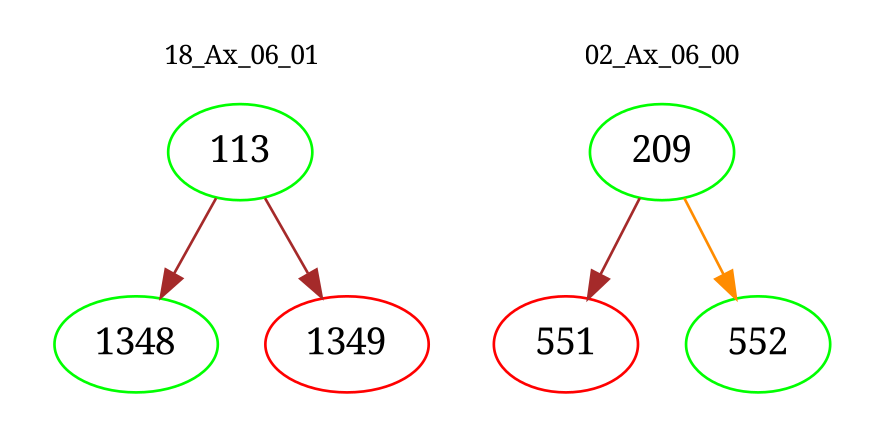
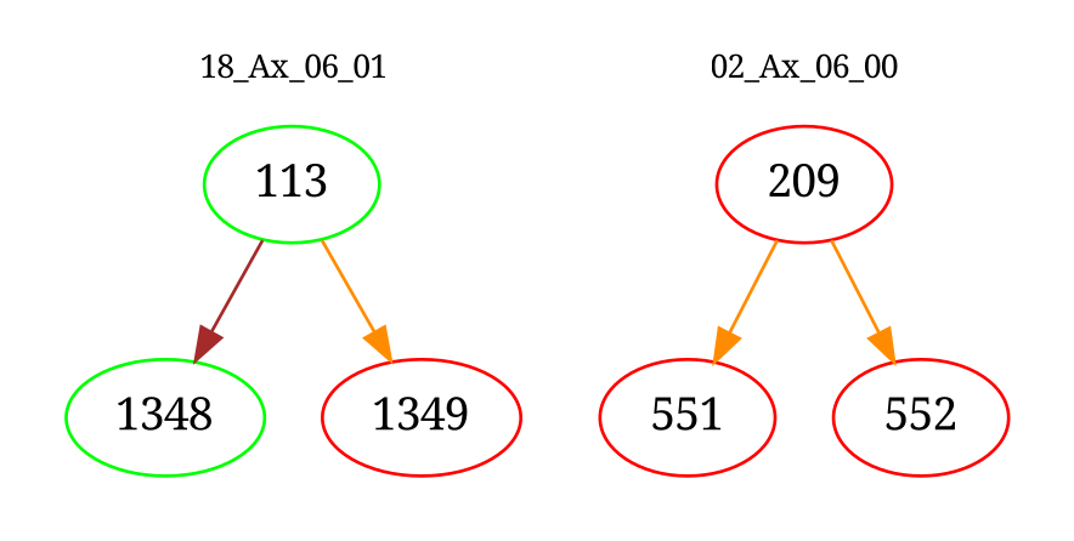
  digraph {
    fontname="Noto Serif"
    node [color=green fontname="Noto Serif"]
    edge [color=brown fontname="Noto Serif"]
    n1 [label=113]
    n2 [label=1348]
    n3 [color=red label=1349]
-   n4 [label=209]
+   n4 [color=red label=209]
    n5 [color=red label=551]
-   n6 [label=552]
+   n6 [color=red label=552]
    subgraph cluster_1 {
      color=white
      fontsize=10
      label="18_Ax_06_01"
      n1
      n2
      n3
    }
    subgraph cluster_2 {
      color=white
      fontsize=10
      label="02_Ax_06_00"
      n4
      n5
      n6
    }
    n1 -> n2
-   n1 -> n3
-   n4 -> n5
+   n1 -> n3 [color=darkorange]
+   n4 -> n5 [color=darkorange]
    n4 -> n6 [color=darkorange]
  }
